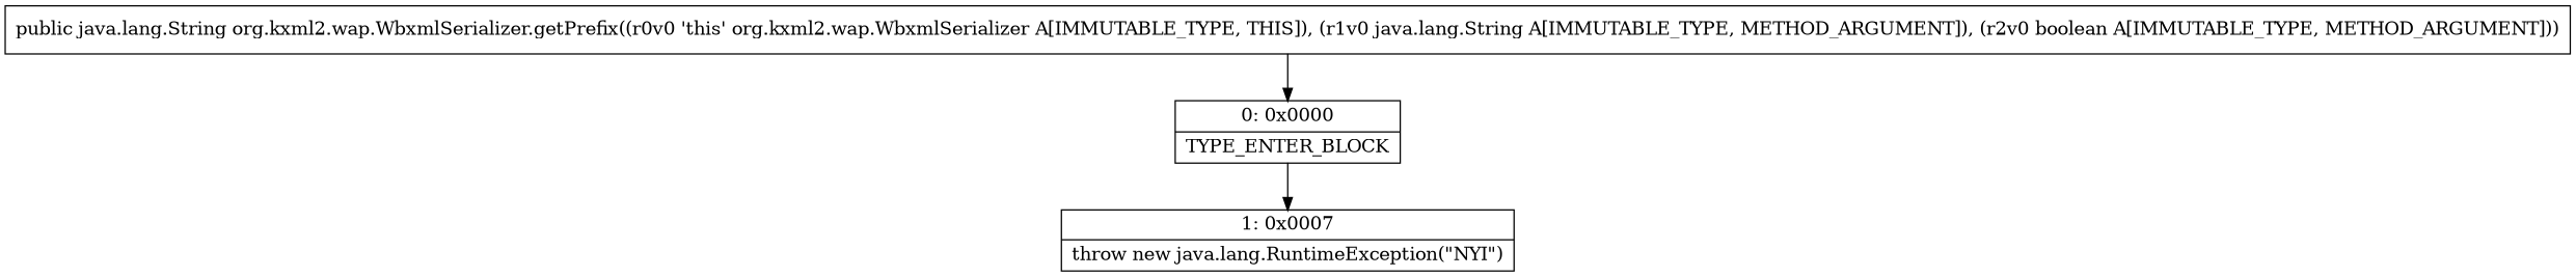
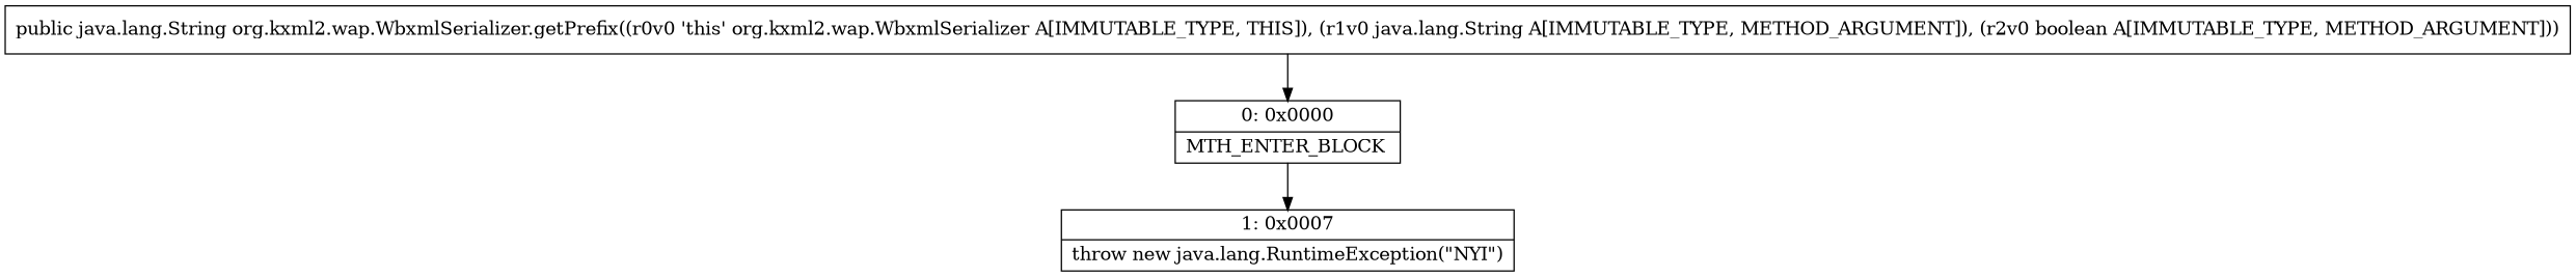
  digraph {
    node [shape=record]
-   n1 [label="{0\:\ 0x0000|TYPE_ENTER_BLOCK\l}"]
+   n1 [label="{0\:\ 0x0000|MTH_ENTER_BLOCK\l}"]
    n2 [label="{1\:\ 0x0007|throw new java.lang.RuntimeException(\"NYI\")\l}"]
    n3 [label="{public java.lang.String org.kxml2.wap.WbxmlSerializer.getPrefix((r0v0 'this' org.kxml2.wap.WbxmlSerializer A[IMMUTABLE_TYPE, THIS]), (r1v0 java.lang.String A[IMMUTABLE_TYPE, METHOD_ARGUMENT]), (r2v0 boolean A[IMMUTABLE_TYPE, METHOD_ARGUMENT])) }"]
    n1 -> n2
    n3 -> n1
  }
